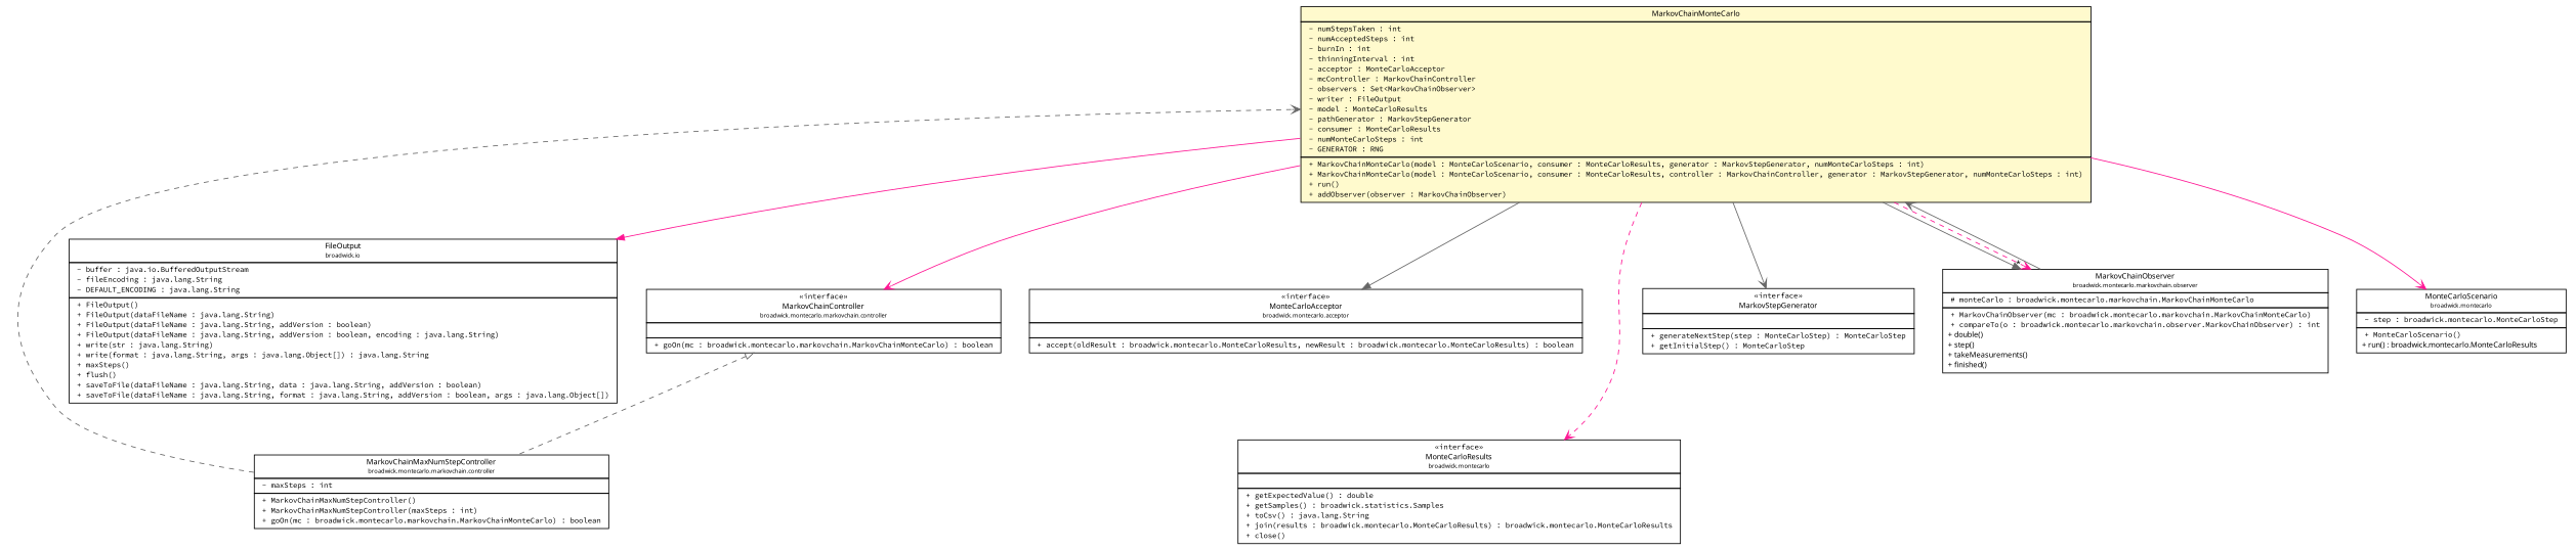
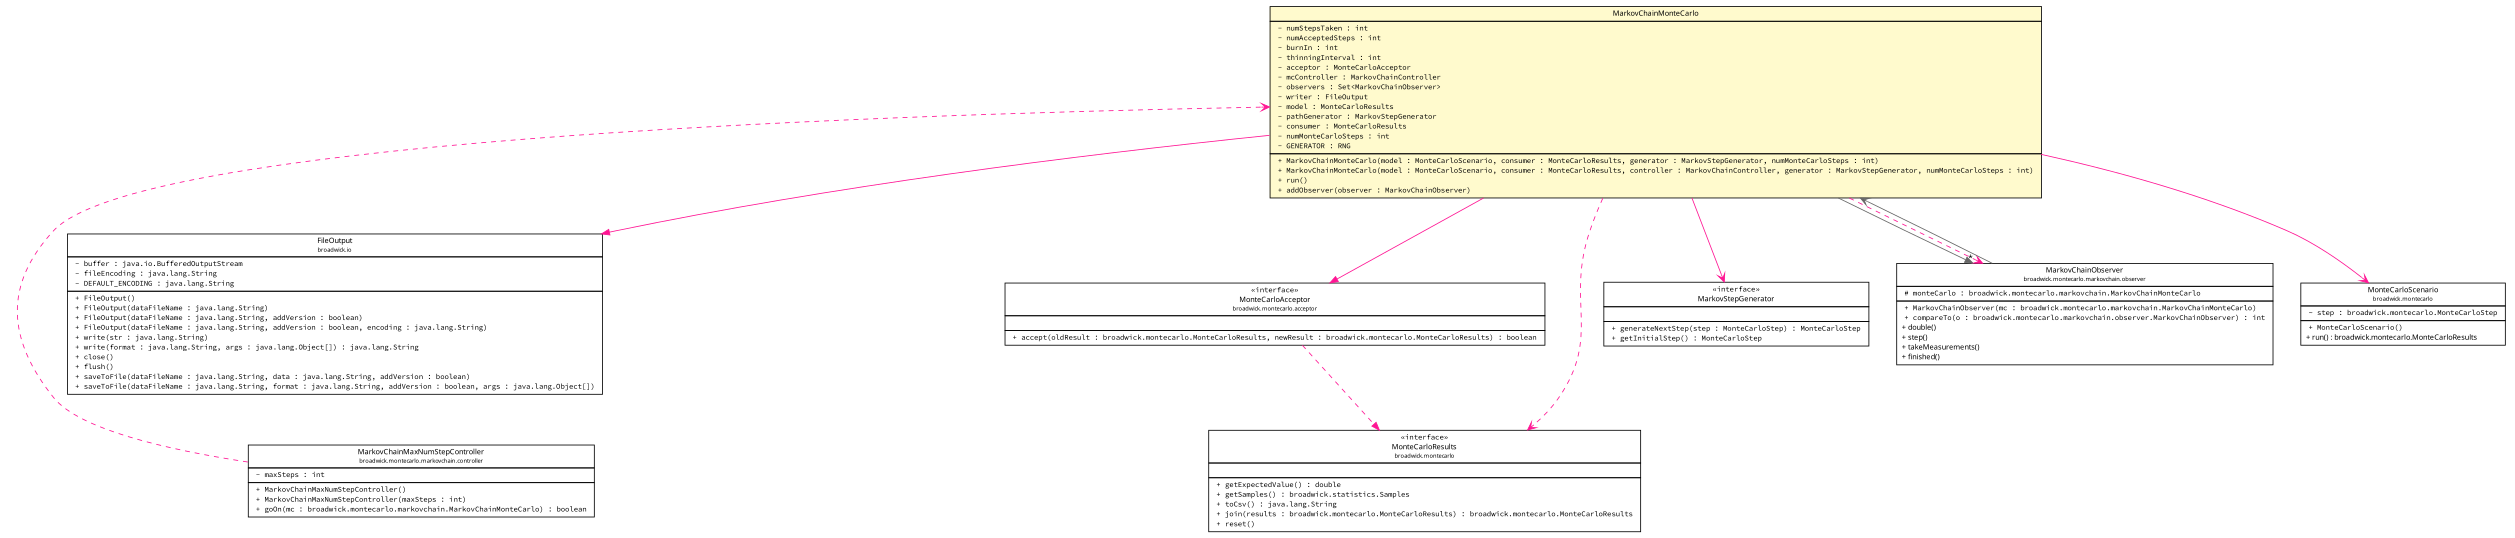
  digraph {
    fontname="Source Code Pro"
    nodesep=0.25
    ranksep=0.5
    node [fontcolor=black fontname="Source Code Pro" fontsize=9.0 shape=plaintext]
    edge [arrowhead=vee color=deeppink fontcolor=black fontname="Source Code Pro" fontsize=10.0 headport=p labelfontname="Trebuchet MS" labelfontsize=10 tailport=p]
-   n1 [label=<<table title="broadwick.io.FileOutput" border="0" cellborder="1" cellspacing="0" cellpadding="2" port="p" href="../../io/FileOutput.html"> 		<tr><td><table border="0" cellspacing="0" cellpadding="1"> <tr><td align="center" balign="center"><font face="Trebuchet MS"> FileOutput </font></td></tr> <tr><td align="center" balign="center"><font face="Trebuchet MS" point-size="7.0"> broadwick.io </font></td></tr> 		</table></td></tr> 		<tr><td><table border="0" cellspacing="0" cellpadding="1"> <tr><td align="left" balign="left"> - buffer : java.io.BufferedOutputStream </td></tr> <tr><td align="left" balign="left"> - fileEncoding : java.lang.String </td></tr> <tr><td align="left" balign="left"> - DEFAULT_ENCODING : java.lang.String </td></tr> 		</table></td></tr> 		<tr><td><table border="0" cellspacing="0" cellpadding="1"> <tr><td align="left" balign="left"> + FileOutput() </td></tr> <tr><td align="left" balign="left"> + FileOutput(dataFileName : java.lang.String) </td></tr> <tr><td align="left" balign="left"> + FileOutput(dataFileName : java.lang.String, addVersion : boolean) </td></tr> <tr><td align="left" balign="left"> + FileOutput(dataFileName : java.lang.String, addVersion : boolean, encoding : java.lang.String) </td></tr> <tr><td align="left" balign="left"> + write(str : java.lang.String) </td></tr> <tr><td align="left" balign="left"> + write(format : java.lang.String, args : java.lang.Object[]) : java.lang.String </td></tr> <tr><td align="left" balign="left"> + maxSteps() </td></tr> <tr><td align="left" balign="left"> + flush() </td></tr> <tr><td align="left" balign="left"> + saveToFile(dataFileName : java.lang.String, data : java.lang.String, addVersion : boolean) </td></tr> <tr><td align="left" balign="left"> + saveToFile(dataFileName : java.lang.String, format : java.lang.String, addVersion : boolean, args : java.lang.Object[]) </td></tr> 		</table></td></tr> 		</table>>]
+   n1 [label=<<table title="broadwick.io.FileOutput" border="0" cellborder="1" cellspacing="0" cellpadding="2" port="p" href="../../io/FileOutput.html"> 		<tr><td><table border="0" cellspacing="0" cellpadding="1"> <tr><td align="center" balign="center"><font face="Trebuchet MS"> FileOutput </font></td></tr> <tr><td align="center" balign="center"><font face="Trebuchet MS" point-size="7.0"> broadwick.io </font></td></tr> 		</table></td></tr> 		<tr><td><table border="0" cellspacing="0" cellpadding="1"> <tr><td align="left" balign="left"> - buffer : java.io.BufferedOutputStream </td></tr> <tr><td align="left" balign="left"> - fileEncoding : java.lang.String </td></tr> <tr><td align="left" balign="left"> - DEFAULT_ENCODING : java.lang.String </td></tr> 		</table></td></tr> 		<tr><td><table border="0" cellspacing="0" cellpadding="1"> <tr><td align="left" balign="left"> + FileOutput() </td></tr> <tr><td align="left" balign="left"> + FileOutput(dataFileName : java.lang.String) </td></tr> <tr><td align="left" balign="left"> + FileOutput(dataFileName : java.lang.String, addVersion : boolean) </td></tr> <tr><td align="left" balign="left"> + FileOutput(dataFileName : java.lang.String, addVersion : boolean, encoding : java.lang.String) </td></tr> <tr><td align="left" balign="left"> + write(str : java.lang.String) </td></tr> <tr><td align="left" balign="left"> + write(format : java.lang.String, args : java.lang.Object[]) : java.lang.String </td></tr> <tr><td align="left" balign="left"> + close() </td></tr> <tr><td align="left" balign="left"> + flush() </td></tr> <tr><td align="left" balign="left"> + saveToFile(dataFileName : java.lang.String, data : java.lang.String, addVersion : boolean) </td></tr> <tr><td align="left" balign="left"> + saveToFile(dataFileName : java.lang.String, format : java.lang.String, addVersion : boolean, args : java.lang.Object[]) </td></tr> 		</table></td></tr> 		</table>>]
    n2 [label=<<table title="broadwick.montecarlo.acceptor.MonteCarloAcceptor" border="0" cellborder="1" cellspacing="0" cellpadding="2" port="p" href="../acceptor/MonteCarloAcceptor.html"> 		<tr><td><table border="0" cellspacing="0" cellpadding="1"> <tr><td align="center" balign="center"> &#171;interface&#187; </td></tr> <tr><td align="center" balign="center"><font face="Trebuchet MS"> MonteCarloAcceptor </font></td></tr> <tr><td align="center" balign="center"><font face="Trebuchet MS" point-size="7.0"> broadwick.montecarlo.acceptor </font></td></tr> 		</table></td></tr> 		<tr><td><table border="0" cellspacing="0" cellpadding="1"> <tr><td align="left" balign="left">  </td></tr> 		</table></td></tr> 		<tr><td><table border="0" cellspacing="0" cellpadding="1"> <tr><td align="left" balign="left"> + accept(oldResult : broadwick.montecarlo.MonteCarloResults, newResult : broadwick.montecarlo.MonteCarloResults) : boolean </td></tr> 		</table></td></tr> 		</table>>]
-   n3 [label=<<table title="broadwick.montecarlo.MonteCarloResults" border="0" cellborder="1" cellspacing="0" cellpadding="2" port="p" href="../MonteCarloResults.html"> 		<tr><td><table border="0" cellspacing="0" cellpadding="1"> <tr><td align="center" balign="center"> &#171;interface&#187; </td></tr> <tr><td align="center" balign="center"><font face="Trebuchet MS"> MonteCarloResults </font></td></tr> <tr><td align="center" balign="center"><font face="Trebuchet MS" point-size="7.0"> broadwick.montecarlo </font></td></tr> 		</table></td></tr> 		<tr><td><table border="0" cellspacing="0" cellpadding="1"> <tr><td align="left" balign="left">  </td></tr> 		</table></td></tr> 		<tr><td><table border="0" cellspacing="0" cellpadding="1"> <tr><td align="left" balign="left"> + getExpectedValue() : double </td></tr> <tr><td align="left" balign="left"> + getSamples() : broadwick.statistics.Samples </td></tr> <tr><td align="left" balign="left"> + toCsv() : java.lang.String </td></tr> <tr><td align="left" balign="left"> + join(results : broadwick.montecarlo.MonteCarloResults) : broadwick.montecarlo.MonteCarloResults </td></tr> <tr><td align="left" balign="left"> + close() </td></tr> 		</table></td></tr> 		</table>>]
+   n3 [label=<<table title="broadwick.montecarlo.MonteCarloResults" border="0" cellborder="1" cellspacing="0" cellpadding="2" port="p" href="../MonteCarloResults.html"> 		<tr><td><table border="0" cellspacing="0" cellpadding="1"> <tr><td align="center" balign="center"> &#171;interface&#187; </td></tr> <tr><td align="center" balign="center"><font face="Trebuchet MS"> MonteCarloResults </font></td></tr> <tr><td align="center" balign="center"><font face="Trebuchet MS" point-size="7.0"> broadwick.montecarlo </font></td></tr> 		</table></td></tr> 		<tr><td><table border="0" cellspacing="0" cellpadding="1"> <tr><td align="left" balign="left">  </td></tr> 		</table></td></tr> 		<tr><td><table border="0" cellspacing="0" cellpadding="1"> <tr><td align="left" balign="left"> + getExpectedValue() : double </td></tr> <tr><td align="left" balign="left"> + getSamples() : broadwick.statistics.Samples </td></tr> <tr><td align="left" balign="left"> + toCsv() : java.lang.String </td></tr> <tr><td align="left" balign="left"> + join(results : broadwick.montecarlo.MonteCarloResults) : broadwick.montecarlo.MonteCarloResults </td></tr> <tr><td align="left" balign="left"> + reset() </td></tr> 		</table></td></tr> 		</table>>]
    n4 [label=<<table title="broadwick.montecarlo.markovchain.controller.MarkovChainMaxNumStepController" border="0" cellborder="1" cellspacing="0" cellpadding="2" port="p" href="./controller/MarkovChainMaxNumStepController.html"> 		<tr><td><table border="0" cellspacing="0" cellpadding="1"> <tr><td align="center" balign="center"><font face="Trebuchet MS"> MarkovChainMaxNumStepController </font></td></tr> <tr><td align="center" balign="center"><font face="Trebuchet MS" point-size="7.0"> broadwick.montecarlo.markovchain.controller </font></td></tr> 		</table></td></tr> 		<tr><td><table border="0" cellspacing="0" cellpadding="1"> <tr><td align="left" balign="left"> - maxSteps : int </td></tr> 		</table></td></tr> 		<tr><td><table border="0" cellspacing="0" cellpadding="1"> <tr><td align="left" balign="left"> + MarkovChainMaxNumStepController() </td></tr> <tr><td align="left" balign="left"> + MarkovChainMaxNumStepController(maxSteps : int) </td></tr> <tr><td align="left" balign="left"> + goOn(mc : broadwick.montecarlo.markovchain.MarkovChainMonteCarlo) : boolean </td></tr> 		</table></td></tr> 		</table>>]
    n5 [label=<<table title="broadwick.montecarlo.markovchain.MarkovChainMonteCarlo" border="0" cellborder="1" cellspacing="0" cellpadding="2" port="p" bgcolor="lemonChiffon" href="./MarkovChainMonteCarlo.html"> 		<tr><td><table border="0" cellspacing="0" cellpadding="1"> <tr><td align="center" balign="center"><font face="Trebuchet MS"> MarkovChainMonteCarlo </font></td></tr> 		</table></td></tr> 		<tr><td><table border="0" cellspacing="0" cellpadding="1"> <tr><td align="left" balign="left"> - numStepsTaken : int </td></tr> <tr><td align="left" balign="left"> - numAcceptedSteps : int </td></tr> <tr><td align="left" balign="left"> - burnIn : int </td></tr> <tr><td align="left" balign="left"> - thinningInterval : int </td></tr> <tr><td align="left" balign="left"> - acceptor : MonteCarloAcceptor </td></tr> <tr><td align="left" balign="left"> - mcController : MarkovChainController </td></tr> <tr><td align="left" balign="left"> - observers : Set&lt;MarkovChainObserver&gt; </td></tr> <tr><td align="left" balign="left"> - writer : FileOutput </td></tr> <tr><td align="left" balign="left"> - model : MonteCarloResults </td></tr> <tr><td align="left" balign="left"> - pathGenerator : MarkovStepGenerator </td></tr> <tr><td align="left" balign="left"> - consumer : MonteCarloResults </td></tr> <tr><td align="left" balign="left"> - numMonteCarloSteps : int </td></tr> <tr><td align="left" balign="left"> - GENERATOR : RNG </td></tr> 		</table></td></tr> 		<tr><td><table border="0" cellspacing="0" cellpadding="1"> <tr><td align="left" balign="left"> + MarkovChainMonteCarlo(model : MonteCarloScenario, consumer : MonteCarloResults, generator : MarkovStepGenerator, numMonteCarloSteps : int) </td></tr> <tr><td align="left" balign="left"> + MarkovChainMonteCarlo(model : MonteCarloScenario, consumer : MonteCarloResults, controller : MarkovChainController, generator : MarkovStepGenerator, numMonteCarloSteps : int) </td></tr> <tr><td align="left" balign="left"> + run() </td></tr> <tr><td align="left" balign="left"> + addObserver(observer : MarkovChainObserver) </td></tr> 		</table></td></tr> 		</table>>]
-   n6 [label=<<table title="broadwick.montecarlo.markovchain.controller.MarkovChainController" border="0" cellborder="1" cellspacing="0" cellpadding="2" port="p" href="./controller/MarkovChainController.html"> 		<tr><td><table border="0" cellspacing="0" cellpadding="1"> <tr><td align="center" balign="center"> &#171;interface&#187; </td></tr> <tr><td align="center" balign="center"><font face="Trebuchet MS"> MarkovChainController </font></td></tr> <tr><td align="center" balign="center"><font face="Trebuchet MS" point-size="7.0"> broadwick.montecarlo.markovchain.controller </font></td></tr> 		</table></td></tr> 		<tr><td><table border="0" cellspacing="0" cellpadding="1"> <tr><td align="left" balign="left">  </td></tr> 		</table></td></tr> 		<tr><td><table border="0" cellspacing="0" cellpadding="1"> <tr><td align="left" balign="left"> + goOn(mc : broadwick.montecarlo.markovchain.MarkovChainMonteCarlo) : boolean </td></tr> 		</table></td></tr> 		</table>>]
    n7 [label=<<table title="broadwick.montecarlo.markovchain.MarkovStepGenerator" border="0" cellborder="1" cellspacing="0" cellpadding="2" port="p" href="./MarkovStepGenerator.html"> 		<tr><td><table border="0" cellspacing="0" cellpadding="1"> <tr><td align="center" balign="center"> &#171;interface&#187; </td></tr> <tr><td align="center" balign="center"><font face="Trebuchet MS"> MarkovStepGenerator </font></td></tr> 		</table></td></tr> 		<tr><td><table border="0" cellspacing="0" cellpadding="1"> <tr><td align="left" balign="left">  </td></tr> 		</table></td></tr> 		<tr><td><table border="0" cellspacing="0" cellpadding="1"> <tr><td align="left" balign="left"> + generateNextStep(step : MonteCarloStep) : MonteCarloStep </td></tr> <tr><td align="left" balign="left"> + getInitialStep() : MonteCarloStep </td></tr> 		</table></td></tr> 		</table>>]
    n8 [label=<<table title="broadwick.montecarlo.markovchain.observer.MarkovChainObserver" border="0" cellborder="1" cellspacing="0" cellpadding="2" port="p" href="./observer/MarkovChainObserver.html"> 		<tr><td><table border="0" cellspacing="0" cellpadding="1"> <tr><td align="center" balign="center"><font face="Trebuchet MS"> MarkovChainObserver </font></td></tr> <tr><td align="center" balign="center"><font face="Trebuchet MS" point-size="7.0"> broadwick.montecarlo.markovchain.observer </font></td></tr> 		</table></td></tr> 		<tr><td><table border="0" cellspacing="0" cellpadding="1"> <tr><td align="left" balign="left"> # monteCarlo : broadwick.montecarlo.markovchain.MarkovChainMonteCarlo </td></tr> 		</table></td></tr> 		<tr><td><table border="0" cellspacing="0" cellpadding="1"> <tr><td align="left" balign="left"> + MarkovChainObserver(mc : broadwick.montecarlo.markovchain.MarkovChainMonteCarlo) </td></tr> <tr><td align="left" balign="left"> + compareTo(o : broadwick.montecarlo.markovchain.observer.MarkovChainObserver) : int </td></tr> <tr><td align="left" balign="left"><font face="Trebuchet MS" point-size="9.0"> + double() </font></td></tr> <tr><td align="left" balign="left"><font face="Trebuchet MS" point-size="9.0"> + step() </font></td></tr> <tr><td align="left" balign="left"><font face="Trebuchet MS" point-size="9.0"> + takeMeasurements() </font></td></tr> <tr><td align="left" balign="left"><font face="Trebuchet MS" point-size="9.0"> + finished() </font></td></tr> 		</table></td></tr> 		</table>>]
    n9 [label=<<table title="broadwick.montecarlo.MonteCarloScenario" border="0" cellborder="1" cellspacing="0" cellpadding="2" port="p" href="../MonteCarloScenario.html"> 		<tr><td><table border="0" cellspacing="0" cellpadding="1"> <tr><td align="center" balign="center"><font face="Trebuchet MS"> MonteCarloScenario </font></td></tr> <tr><td align="center" balign="center"><font face="Trebuchet MS" point-size="7.0"> broadwick.montecarlo </font></td></tr> 		</table></td></tr> 		<tr><td><table border="0" cellspacing="0" cellpadding="1"> <tr><td align="left" balign="left"> ~ step : broadwick.montecarlo.MonteCarloStep </td></tr> 		</table></td></tr> 		<tr><td><table border="0" cellspacing="0" cellpadding="1"> <tr><td align="left" balign="left"> + MonteCarloScenario() </td></tr> <tr><td align="left" balign="left"><font face="Trebuchet MS" point-size="9.0"> + run() : broadwick.montecarlo.MonteCarloResults </font></td></tr> 		</table></td></tr> 		</table>>]
-   n4 -> n5 [color=gray40 style=dashed]
+   n2 -> n3 [arrowhead=normal style=dashed]
+   n4 -> n5 [style=dashed]
    n5 -> n1 [arrowhead=normal]
-   n5 -> n2 [arrowhead=normal color=gray40]
+   n5 -> n2 [arrowhead=normal]
    n5 -> n3 [style=dashed]
-   n5 -> n6
-   n5 -> n7 [color=gray40]
+   n5 -> n7
    n5 -> n8 [arrowhead=normal color=gray40 headlabel="*"]
    n5 -> n8 [style=dashed]
    n5 -> n9
-   n6 -> n4 [arrowtail=empty color=gray40 dir=back fontsize=10 style=dashed arrowhead="" fontcolor=""]
    n8 -> n5 [color=gray40]
  }
